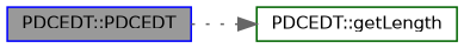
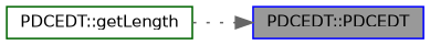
  digraph {
    rankdir=LR
    node [fontname=Helvetica fontsize=10 shape=box style=filled]
    n1 [color=blue fillcolor=grey60 fontcolor=black height=0.2 label="PDCEDT::PDCEDT" width=0.4]
    n2 [color=darkgreen fillcolor=white height=0.2 label="PDCEDT::getLength" width=0.4]
-   n1 -> n2 [color=gray40 fontname=Helvetica fontsize=10 labelfontname=Helvetica labelfontsize=10 style=dotted]
+   n2 -> n1 [color=gray40 fontname=Helvetica fontsize=10 labelfontname=Helvetica labelfontsize=10 style=dotted]
  }
